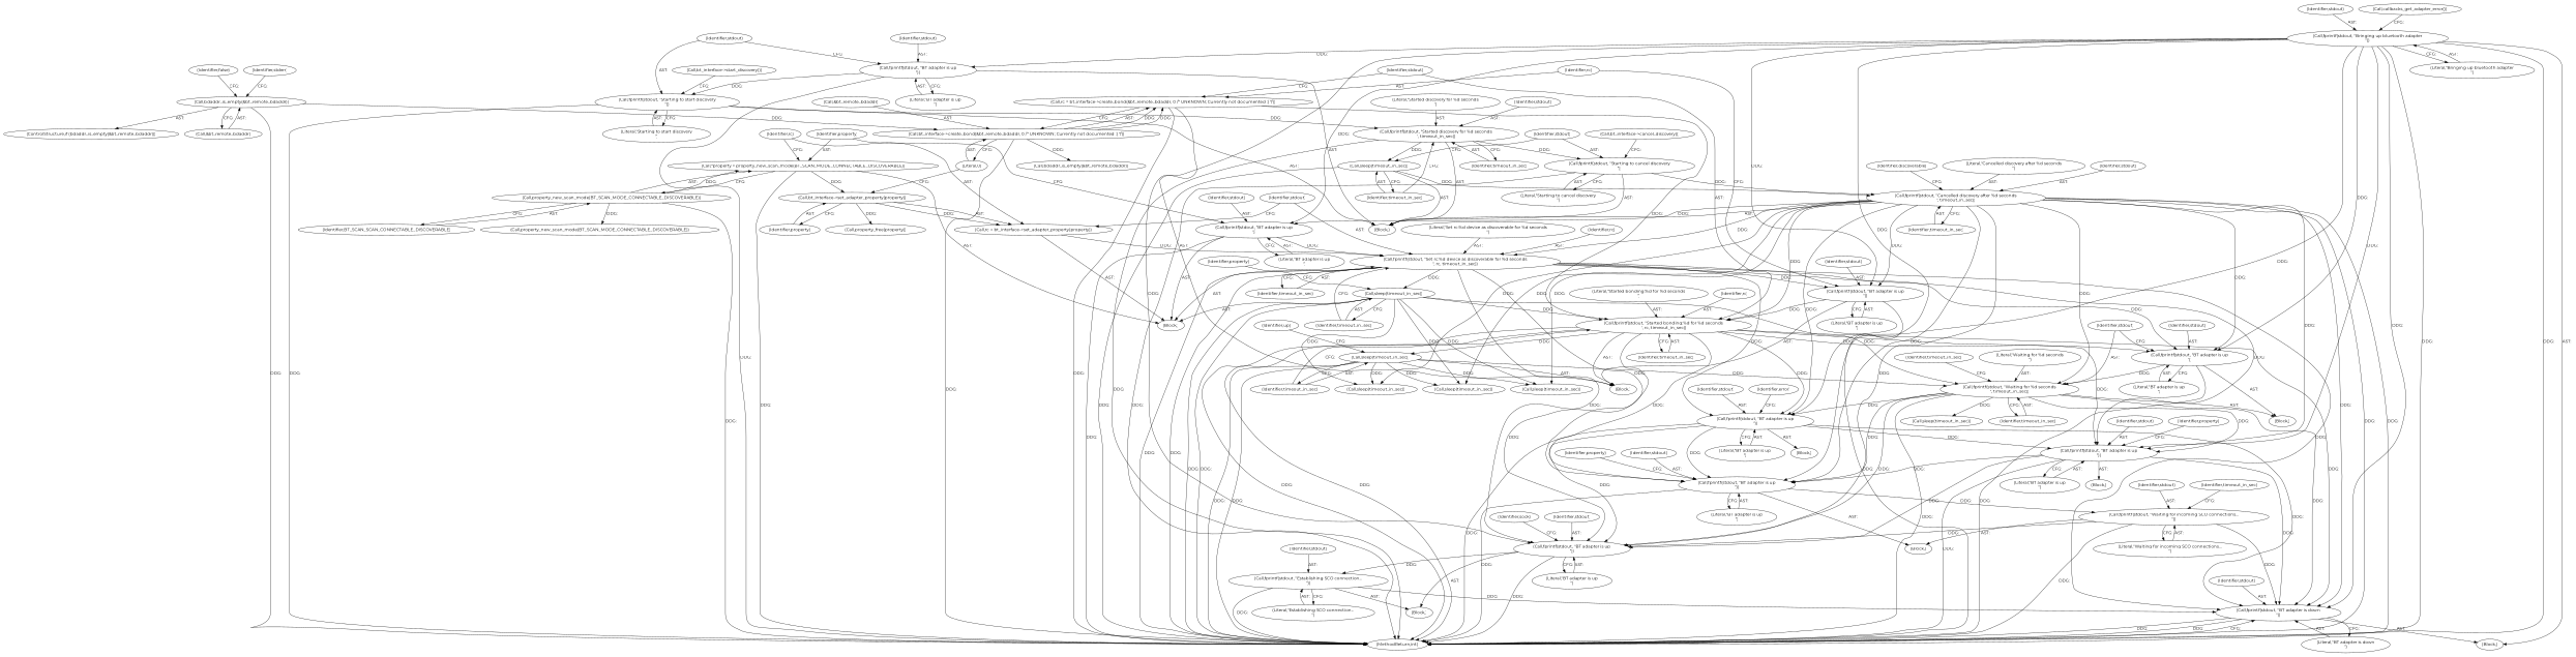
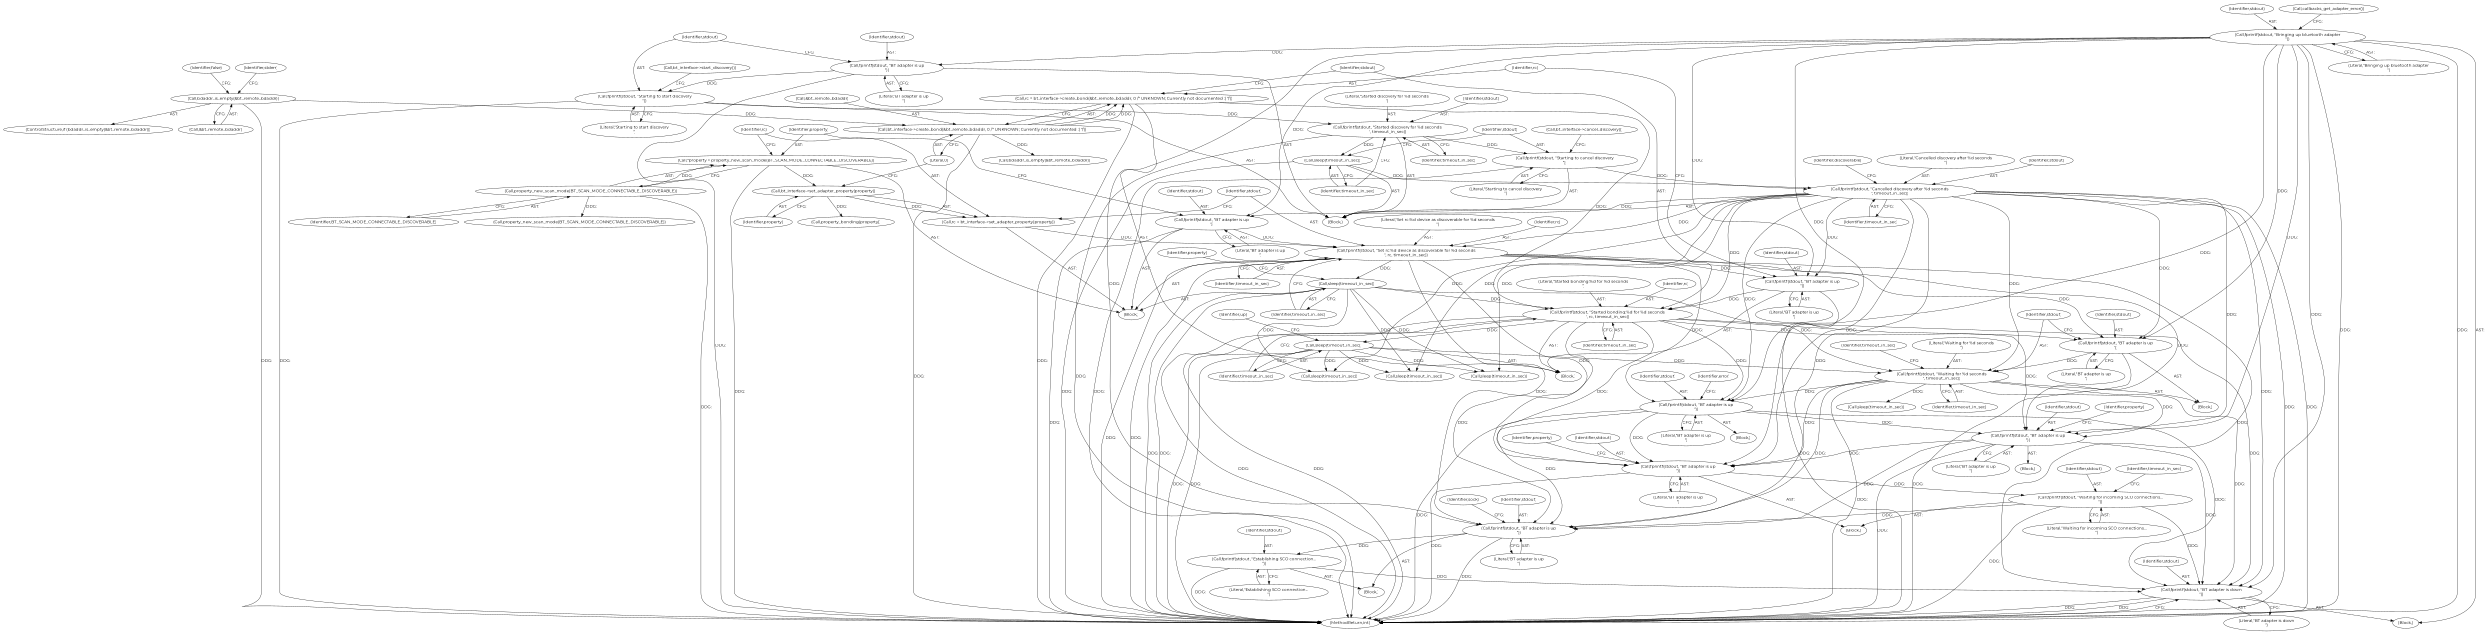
  digraph {
    fontname=Montserrat
    node [fontname=Montserrat]
    edge [fontname=Montserrat]
    n1 [label="(Call,fprintf(stdout, \"BT adapter is down\n\"))"]
    n2 [label="(Literal,\"BT adapter is down\n\")"]
    n3 [label="(Block,)"]
    n4 [label="(MethodReturn,int)"]
    n5 [label="(Call,fprintf(stdout, \"Cancelled discovery after %d seconds\n\", timeout_in_sec))"]
    n6 [label="(Call,fprintf(stdout, \"BT adapter is up\n\"))"]
    n7 [label="(Call,fprintf(stdout, \"BT adapter is up\n\"))"]
    n8 [label="(Call,fprintf(stdout, \"Waiting for %d seconds\n\", timeout_in_sec))"]
    n9 [label="(Call,fprintf(stdout, \"BT adapter is up\n\"))"]
    n10 [label="(Call,fprintf(stdout, \"Started bonding:%d for %d seconds\n\", rc, timeout_in_sec))"]
    n11 [label="(Call,fprintf(stdout, \"BT adapter is up\n\"))"]
    n12 [label="(Call,fprintf(stdout, \"Set rc:%d device as discoverable for %d seconds\n\", rc, timeout_in_sec))"]
    n13 [label="(Call,fprintf(stdout, \"BT adapter is up\n\"))"]
    n14 [label="(Call,fprintf(stdout, \"BT adapter is up\n\"))"]
    n15 [label="(Call,fprintf(stdout, \"BT adapter is up\n\"))"]
    n16 [label="(Block,)"]
    n17 [label="(Identifier,timeout_in_sec)"]
    n18 [label="(Call,sleep(timeout_in_sec))"]
    n19 [label="(Call,sleep(timeout_in_sec))"]
    n20 [label="(Call,sleep(timeout_in_sec))"]
    n21 [label="(Call,fprintf(stdout, \"Waiting for incoming SCO connections...\n\"))"]
    n22 [label="(Block,)"]
    n23 [label="(Literal,\"BT adapter is up\n\")"]
    n24 [label="(Literal,\"BT adapter is up\n\")"]
    n25 [label="(Block,)"]
    n26 [label="(Block,)"]
    n27 [label="(Identifier,timeout_in_sec)"]
    n28 [label="(Call,sleep(timeout_in_sec))"]
    n29 [label="(Literal,\"BT adapter is up\n\")"]
    n30 [label="(Call,sleep(timeout_in_sec))"]
    n31 [label="(Block,)"]
    n32 [label="(Identifier,timeout_in_sec)"]
    n33 [label="(Literal,\"BT adapter is up\n\")"]
    n34 [label="(Call,sleep(timeout_in_sec))"]
    n35 [label="(Block,)"]
    n36 [label="(Identifier,timeout_in_sec)"]
    n37 [label="(Literal,\"BT adapter is up\n\")"]
    n38 [label="(Block,)"]
    n39 [label="(Literal,\"BT adapter is up\n\")"]
    n40 [label="(Call,fprintf(stdout, \"Establishing SCO connection...\n\"))"]
    n41 [label="(Block,)"]
    n42 [label="(Literal,\"BT adapter is up\n\")"]
    n43 [label="(Call,fprintf(stdout, \"Starting to cancel discovery\n\"))"]
    n44 [label="(Literal,\"Starting to cancel discovery\n\")"]
    n45 [label="(Call,fprintf(stdout, \"Started discovery for %d seconds\n\", timeout_in_sec))"]
    n46 [label="(Call,sleep(timeout_in_sec))"]
    n47 [label="(Identifier,timeout_in_sec)"]
    n48 [label="(Identifier,timeout_in_sec)"]
    n49 [label="(Call,fprintf(stdout, \"Starting to start discovery\n\"))"]
    n50 [label="(Literal,\"Starting to start discovery\n\")"]
    n51 [label="(Call,fprintf(stdout, \"BT adapter is up\n\"))"]
    n52 [label="(Literal,\"BT adapter is up\n\")"]
    n53 [label="(Call,fprintf(stdout, \"Bringing up bluetooth adapter\n\"))"]
    n54 [label="(Literal,\"Bringing up bluetooth adapter\n\")"]
    n55 [label="(Literal,\"Waiting for incoming SCO connections...\n\")"]
    n56 [label="(Identifier,timeout_in_sec)"]
    n57 [label="(Identifier,timeout_in_sec)"]
    n58 [label="(Call,rc = bt_interface->set_adapter_property(property))"]
    n59 [label="(Call,bt_interface->set_adapter_property(property))"]
-   n60 [label="(Call,property_free(property))"]
+   n60 [label="(Call,property_bonding(property))"]
    n61 [label="(Identifier,property)"]
    n62 [label="(Call,*property = property_new_scan_mode(BT_SCAN_MODE_CONNECTABLE_DISCOVERABLE))"]
    n63 [label="(Call,property_new_scan_mode(BT_SCAN_MODE_CONNECTABLE_DISCOVERABLE))"]
    n64 [label="(Call,property_new_scan_mode(BT_SCAN_MODE_CONNECTABLE_DISCOVERABLE))"]
-   n65 [label="(Identifier,BT_SCAN_SCAN_CONNECTABLE_DISCOVERABLE)"]
+   n65 [label="(Identifier,BT_SCAN_MODE_CONNECTABLE_DISCOVERABLE)"]
    n66 [label="(Call,rc = bt_interface->create_bond(&bt_remote_bdaddr, 0 /* UNKNOWN; Currently not documented :( */))"]
    n67 [label="(Call,bt_interface->create_bond(&bt_remote_bdaddr, 0 /* UNKNOWN; Currently not documented :( */))"]
    n68 [label="(Call,bdaddr_is_empty(&bt_remote_bdaddr))"]
    n69 [label="(Literal,0)"]
    n70 [label="(Call,bdaddr_is_empty(&bt_remote_bdaddr))"]
    n71 [label="(ControlStructure,if (bdaddr_is_empty(&bt_remote_bdaddr)))"]
    n72 [label="(Call,&bt_remote_bdaddr)"]
    n73 [label="(Literal,\"Establishing SCO connection...\n\")"]
    n74 [label="(Identifier,stdout)"]
    n75 [label="(Literal,\"Started bonding:%d for %d seconds\n\")"]
    n76 [label="(Identifier,stdout)"]
    n77 [label="(Identifier,sock)"]
    n78 [label="(Identifier,stdout)"]
    n79 [label="(Identifier,timeout_in_sec)"]
    n80 [label="(Identifier,property)"]
    n81 [label="(Identifier,stdout)"]
    n82 [label="(Literal,\"Set rc:%d device as discoverable for %d seconds\n\")"]
    n83 [label="(Identifier,timeout_in_sec)"]
    n84 [label="(Identifier,stdout)"]
    n85 [label="(Identifier,rc)"]
    n86 [label="(Identifier,discoverable)"]
    n87 [label="(Identifier,property)"]
    n88 [label="(Identifier,false)"]
    n89 [label="(Identifier,stdout)"]
    n90 [label="(Literal,\"Cancelled discovery after %d seconds\n\")"]
    n91 [label="(Identifier,stdout)"]
    n92 [label="(Identifier,rc)"]
    n93 [label="(Identifier,stdout)"]
    n94 [label="(Identifier,stderr)"]
    n95 [label="(Identifier,stdout)"]
    n96 [label="(Call,bt_interface->start_discovery())"]
    n97 [label="(Identifier,rc)"]
    n98 [label="(Identifier,up)"]
    n99 [label="(Identifier,stdout)"]
    n100 [label="(Identifier,rc)"]
    n101 [label="(Identifier,property)"]
    n102 [label="(Literal,\"Started discovery for %d seconds\n\")"]
    n103 [label="(Identifier,stdout)"]
    n104 [label="(Identifier,stdout)"]
    n105 [label="(Identifier,stdout)"]
    n106 [label="(Identifier,stdout)"]
    n107 [label="(Call,&bt_remote_bdaddr)"]
    n108 [label="(Identifier,stdout)"]
    n109 [label="(Call,callbacks_get_adapter_error())"]
    n110 [label="(Identifier,stdout)"]
    n111 [label="(Identifier,error)"]
    n112 [label="(Literal,\"Waiting for %d seconds\n\")"]
    n113 [label="(Identifier,stdout)"]
    n114 [label="(Identifier,stdout)"]
    n115 [label="(Identifier,property)"]
    n116 [label="(Identifier,stdout)"]
    n117 [label="(Call,bt_interface->cancel_discovery())"]
    n1 -> n2 [label="CFG: "]
    n1 -> n3 [label="AST: "]
    n1 -> n4 [label="DDG: "]
    n1 -> n4 [label="DDG: "]
    n2 -> n1 [label="AST: "]
    n4 -> n1 [label="CFG: "]
    n5 -> n1 [label="DDG: "]
    n5 -> n4 [label="DDG: "]
    n5 -> n4 [label="DDG: "]
    n5 -> n6 [label="DDG: "]
    n5 -> n7 [label="DDG: "]
    n5 -> n8 [label="DDG: "]
    n5 -> n9 [label="DDG: "]
    n5 -> n10 [label="DDG: "]
    n5 -> n11 [label="DDG: "]
    n5 -> n12 [label="DDG: "]
    n5 -> n13 [label="DDG: "]
    n5 -> n14 [label="DDG: "]
    n5 -> n15 [label="DDG: "]
    n5 -> n16 [label="AST: "]
    n5 -> n17 [label="CFG: "]
    n5 -> n18 [label="DDG: "]
    n5 -> n19 [label="DDG: "]
    n5 -> n20 [label="DDG: "]
    n6 -> n4 [label="DDG: "]
    n6 -> n21 [label="DDG: "]
    n6 -> n22 [label="AST: "]
    n6 -> n23 [label="CFG: "]
    n7 -> n1 [label="DDG: "]
    n7 -> n4 [label="DDG: "]
    n7 -> n6 [label="DDG: "]
    n7 -> n14 [label="DDG: "]
    n7 -> n15 [label="DDG: "]
    n7 -> n24 [label="CFG: "]
    n7 -> n25 [label="AST: "]
    n8 -> n1 [label="DDG: "]
    n8 -> n4 [label="DDG: "]
    n8 -> n6 [label="DDG: "]
    n8 -> n7 [label="DDG: "]
    n8 -> n14 [label="DDG: "]
    n8 -> n15 [label="DDG: "]
    n8 -> n26 [label="AST: "]
    n8 -> n27 [label="CFG: "]
    n8 -> n28 [label="DDG: "]
    n9 -> n4 [label="DDG: "]
    n9 -> n8 [label="DDG: "]
    n9 -> n26 [label="AST: "]
    n9 -> n29 [label="CFG: "]
    n10 -> n1 [label="DDG: "]
    n10 -> n4 [label="DDG: "]
    n10 -> n4 [label="DDG: "]
    n10 -> n6 [label="DDG: "]
    n10 -> n7 [label="DDG: "]
    n10 -> n9 [label="DDG: "]
    n10 -> n14 [label="DDG: "]
    n10 -> n15 [label="DDG: "]
    n10 -> n30 [label="DDG: "]
    n10 -> n31 [label="AST: "]
    n10 -> n32 [label="CFG: "]
    n11 -> n4 [label="DDG: "]
    n11 -> n10 [label="DDG: "]
    n11 -> n31 [label="AST: "]
    n11 -> n33 [label="CFG: "]
    n12 -> n1 [label="DDG: "]
    n12 -> n4 [label="DDG: "]
    n12 -> n4 [label="DDG: "]
    n12 -> n6 [label="DDG: "]
    n12 -> n7 [label="DDG: "]
    n12 -> n9 [label="DDG: "]
    n12 -> n11 [label="DDG: "]
    n12 -> n14 [label="DDG: "]
    n12 -> n15 [label="DDG: "]
    n12 -> n34 [label="DDG: "]
    n12 -> n35 [label="AST: "]
    n12 -> n36 [label="CFG: "]
    n13 -> n4 [label="DDG: "]
    n13 -> n12 [label="DDG: "]
    n13 -> n35 [label="AST: "]
    n13 -> n37 [label="CFG: "]
    n14 -> n1 [label="DDG: "]
    n14 -> n4 [label="DDG: "]
    n14 -> n6 [label="DDG: "]
    n14 -> n15 [label="DDG: "]
    n14 -> n38 [label="AST: "]
    n14 -> n39 [label="CFG: "]
    n15 -> n4 [label="DDG: "]
    n15 -> n40 [label="DDG: "]
    n15 -> n41 [label="AST: "]
    n15 -> n42 [label="CFG: "]
    n17 -> n5 [label="AST: "]
    n21 -> n1 [label="DDG: "]
    n21 -> n4 [label="DDG: "]
    n21 -> n15 [label="DDG: "]
    n21 -> n22 [label="AST: "]
    n21 -> n55 [label="CFG: "]
    n23 -> n6 [label="AST: "]
    n24 -> n7 [label="AST: "]
    n27 -> n8 [label="AST: "]
    n29 -> n9 [label="AST: "]
    n30 -> n4 [label="DDG: "]
    n30 -> n4 [label="DDG: "]
    n30 -> n8 [label="DDG: "]
    n30 -> n18 [label="DDG: "]
    n30 -> n19 [label="DDG: "]
    n30 -> n20 [label="DDG: "]
    n30 -> n31 [label="AST: "]
    n30 -> n56 [label="CFG: "]
    n32 -> n10 [label="AST: "]
    n33 -> n11 [label="AST: "]
    n34 -> n4 [label="DDG: "]
    n34 -> n4 [label="DDG: "]
    n34 -> n8 [label="DDG: "]
    n34 -> n10 [label="DDG: "]
    n34 -> n18 [label="DDG: "]
    n34 -> n19 [label="DDG: "]
    n34 -> n20 [label="DDG: "]
    n34 -> n35 [label="AST: "]
    n34 -> n57 [label="CFG: "]
    n36 -> n12 [label="AST: "]
    n37 -> n13 [label="AST: "]
    n39 -> n14 [label="AST: "]
    n40 -> n1 [label="DDG: "]
    n40 -> n4 [label="DDG: "]
    n40 -> n41 [label="AST: "]
    n40 -> n73 [label="CFG: "]
    n42 -> n15 [label="AST: "]
    n43 -> n4 [label="DDG: "]
    n43 -> n5 [label="DDG: "]
    n43 -> n16 [label="AST: "]
    n43 -> n44 [label="CFG: "]
    n44 -> n43 [label="AST: "]
    n45 -> n4 [label="DDG: "]
    n45 -> n16 [label="AST: "]
    n45 -> n43 [label="DDG: "]
    n45 -> n46 [label="DDG: "]
    n45 -> n47 [label="CFG: "]
    n46 -> n4 [label="DDG: "]
    n46 -> n5 [label="DDG: "]
    n46 -> n16 [label="AST: "]
    n46 -> n48 [label="CFG: "]
    n47 -> n45 [label="AST: "]
    n48 -> n45 [label="CFG: "]
    n48 -> n46 [label="AST: "]
    n49 -> n4 [label="DDG: "]
    n49 -> n16 [label="AST: "]
    n49 -> n45 [label="DDG: "]
    n49 -> n50 [label="CFG: "]
    n50 -> n49 [label="AST: "]
    n51 -> n4 [label="DDG: "]
    n51 -> n16 [label="AST: "]
    n51 -> n49 [label="DDG: "]
    n51 -> n52 [label="CFG: "]
    n52 -> n51 [label="AST: "]
    n53 -> n1 [label="DDG: "]
    n53 -> n3 [label="AST: "]
    n53 -> n4 [label="DDG: "]
    n53 -> n4 [label="DDG: "]
    n53 -> n6 [label="DDG: "]
    n53 -> n7 [label="DDG: "]
    n53 -> n9 [label="DDG: "]
    n53 -> n11 [label="DDG: "]
    n53 -> n13 [label="DDG: "]
    n53 -> n14 [label="DDG: "]
    n53 -> n15 [label="DDG: "]
    n53 -> n51 [label="DDG: "]
    n53 -> n54 [label="CFG: "]
    n54 -> n53 [label="AST: "]
    n55 -> n21 [label="AST: "]
    n56 -> n10 [label="CFG: "]
    n56 -> n30 [label="AST: "]
    n57 -> n12 [label="CFG: "]
    n57 -> n34 [label="AST: "]
    n58 -> n12 [label="DDG: "]
    n58 -> n35 [label="AST: "]
    n59 -> n58 [label="AST: "]
    n59 -> n58 [label="DDG: "]
    n59 -> n60 [label="DDG: "]
    n59 -> n61 [label="CFG: "]
    n61 -> n59 [label="AST: "]
    n62 -> n4 [label="DDG: "]
    n62 -> n35 [label="AST: "]
    n62 -> n59 [label="DDG: "]
    n62 -> n63 [label="CFG: "]
    n63 -> n4 [label="DDG: "]
    n63 -> n62 [label="AST: "]
    n63 -> n62 [label="DDG: "]
    n63 -> n64 [label="DDG: "]
    n63 -> n65 [label="CFG: "]
    n65 -> n63 [label="AST: "]
    n66 -> n4 [label="DDG: "]
    n66 -> n10 [label="DDG: "]
    n66 -> n31 [label="AST: "]
    n66 -> n67 [label="CFG: "]
    n67 -> n4 [label="DDG: "]
    n67 -> n66 [label="AST: "]
    n67 -> n66 [label="DDG: "]
    n67 -> n66 [label="DDG: "]
    n67 -> n68 [label="DDG: "]
    n67 -> n69 [label="CFG: "]
    n69 -> n59 [label="CFG: "]
    n69 -> n67 [label="AST: "]
    n70 -> n4 [label="DDG: "]
    n70 -> n67 [label="DDG: "]
    n70 -> n71 [label="AST: "]
    n70 -> n72 [label="CFG: "]
    n72 -> n70 [label="AST: "]
    n73 -> n40 [label="AST: "]
    n74 -> n43 [label="AST: "]
    n74 -> n46 [label="CFG: "]
    n75 -> n10 [label="AST: "]
    n76 -> n9 [label="AST: "]
    n77 -> n15 [label="CFG: "]
    n78 -> n15 [label="AST: "]
    n79 -> n8 [label="CFG: "]
    n80 -> n6 [label="CFG: "]
    n81 -> n40 [label="AST: "]
    n82 -> n12 [label="AST: "]
    n83 -> n21 [label="CFG: "]
    n84 -> n7 [label="AST: "]
    n85 -> n10 [label="AST: "]
    n86 -> n5 [label="CFG: "]
    n87 -> n13 [label="CFG: "]
    n87 -> n62 [label="AST: "]
    n88 -> n70 [label="CFG: "]
    n89 -> n51 [label="AST: "]
    n90 -> n5 [label="AST: "]
    n91 -> n1 [label="AST: "]
    n92 -> n11 [label="CFG: "]
    n92 -> n66 [label="AST: "]
    n93 -> n6 [label="AST: "]
    n94 -> n70 [label="CFG: "]
    n95 -> n10 [label="AST: "]
    n95 -> n66 [label="CFG: "]
    n96 -> n49 [label="CFG: "]
    n97 -> n58 [label="AST: "]
    n97 -> n62 [label="CFG: "]
    n98 -> n30 [label="CFG: "]
    n99 -> n12 [label="AST: "]
    n99 -> n58 [label="CFG: "]
    n100 -> n12 [label="AST: "]
    n101 -> n14 [label="CFG: "]
    n102 -> n45 [label="AST: "]
    n103 -> n21 [label="AST: "]
    n104 -> n13 [label="AST: "]
    n105 -> n53 [label="AST: "]
    n106 -> n5 [label="AST: "]
    n107 -> n67 [label="AST: "]
    n108 -> n49 [label="AST: "]
    n108 -> n51 [label="CFG: "]
    n109 -> n53 [label="CFG: "]
    n110 -> n45 [label="AST: "]
    n111 -> n7 [label="CFG: "]
    n112 -> n8 [label="AST: "]
    n113 -> n14 [label="AST: "]
    n114 -> n11 [label="AST: "]
    n115 -> n34 [label="CFG: "]
    n116 -> n8 [label="AST: "]
    n116 -> n9 [label="CFG: "]
    n117 -> n43 [label="CFG: "]
  }
